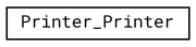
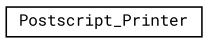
  digraph {
    rankdir=LR
    fontname="Roboto Mono"
-   n1 [color=black fillcolor=white fontname="Roboto Mono" fontsize=10 height=0.2 label=Printer_Printer shape=record style=filled width=0.4]
+   n1 [color=black fillcolor=white fontname="Roboto Mono" fontsize=10 height=0.2 label=Postscript_Printer shape=record style=filled width=0.4]
  }
